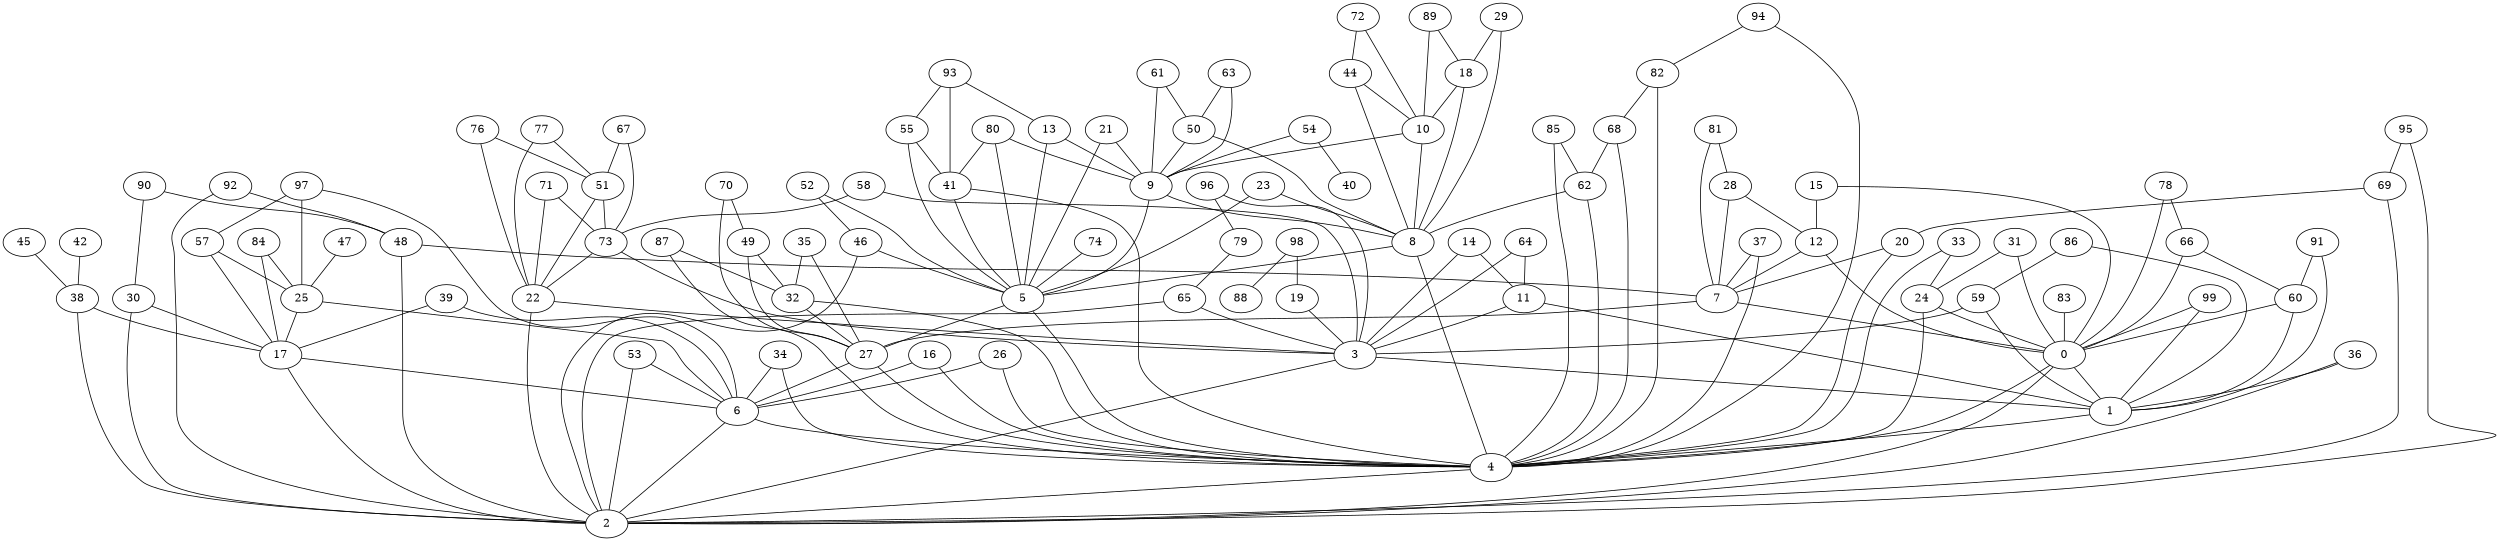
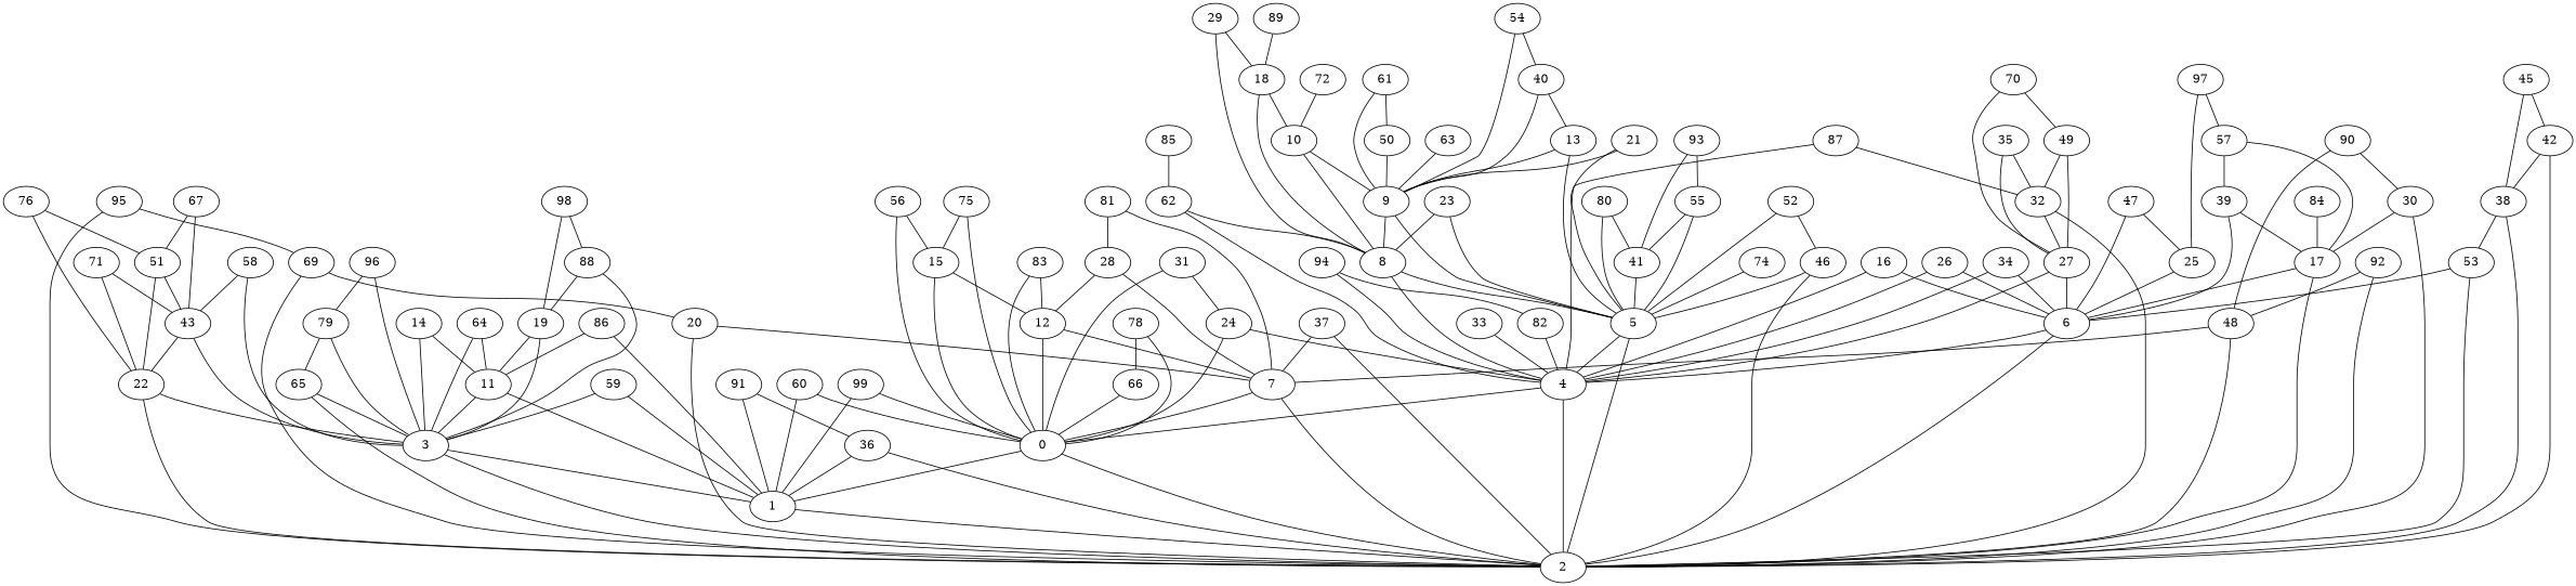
  graph {
    0
    1
    2
    3
    4
    5
    6
    7
    8
    9
    10
    11
    12
    13
    14
    15
    16
    17
    18
    19
    20
    21
    22
    23
    24
    25
    26
    27
    28
    29
    30
    31
    32
    33
    34
    35
    36
    37
    38
    39
    40
    41
    42
-   43 [label=73]
-   44
+   43
    45
    46
    47
    48
    49
    50
    51
    52
    53
    54
    55
+   56
    57
    58
    59
    60
    61
    62
    63
    64
    65
    66
    67
-   68
    69
    70
    71
    72
    74
+   75
    76
-   77
    78
    79
    80
    81
    82
    83
    84
    85
    86
    87
    88
    89
    90
    91
    92
    93
    94
    95
    96
    97
    98
    99
    0 -- 1
    0 -- 2
-   1 -- 4
+   1 -- 2
    3 -- 1
    3 -- 2
    4 -- 0
    4 -- 2
-   5 -- 27
+   5 -- 2
    5 -- 4
    6 -- 2
    6 -- 4
    7 -- 0
-   7 -- 27
+   7 -- 2
    8 -- 4
    8 -- 5
    9 -- 5
    9 -- 8
    10 -- 8
    10 -- 9
    11 -- 1
    11 -- 3
    12 -- 0
    12 -- 7
    13 -- 5
    13 -- 9
    14 -- 3
    14 -- 11
    15 -- 0
    15 -- 12
    16 -- 4
    16 -- 6
    17 -- 2
    17 -- 6
    18 -- 8
    18 -- 10
    19 -- 3
-   20 -- 4
+   19 -- 11
+   20 -- 2
    20 -- 7
    21 -- 5
    21 -- 9
    22 -- 2
    22 -- 3
    23 -- 5
    23 -- 8
    24 -- 0
    24 -- 4
    25 -- 6
-   25 -- 17
    26 -- 4
    26 -- 6
    27 -- 4
    27 -- 6
    28 -- 7
    28 -- 12
    29 -- 8
    29 -- 18
    30 -- 2
    30 -- 17
    31 -- 0
    31 -- 24
-   32 -- 4
+   32 -- 2
    32 -- 27
    33 -- 4
-   33 -- 24
    34 -- 4
    34 -- 6
    35 -- 27
    35 -- 32
    36 -- 1
    36 -- 2
-   37 -- 4
+   37 -- 2
    37 -- 7
    38 -- 2
-   38 -- 17
+   38 -- 53
    39 -- 6
    39 -- 17
-   80 -- 9
-   93 -- 13
-   41 -- 4
+   40 -- 9
+   40 -- 13
    41 -- 5
+   42 -- 2
    42 -- 38
    43 -- 3
    43 -- 22
-   44 -- 8
-   44 -- 10
    45 -- 38
+   45 -- 42
    46 -- 2
    46 -- 5
-   97 -- 6
+   47 -- 6
    47 -- 25
    48 -- 2
    48 -- 7
    49 -- 27
    49 -- 32
-   50 -- 8
    50 -- 9
    51 -- 22
    51 -- 43
    52 -- 5
    52 -- 46
    53 -- 2
    53 -- 6
    54 -- 9
    54 -- 40
    55 -- 5
    55 -- 41
+   56 -- 0
+   56 -- 15
    57 -- 17
-   57 -- 25
+   57 -- 39
    58 -- 3
    58 -- 43
    59 -- 1
    59 -- 3
    60 -- 0
    60 -- 1
    61 -- 9
    61 -- 50
    62 -- 4
    62 -- 8
    63 -- 9
-   63 -- 50
    64 -- 3
    64 -- 11
    65 -- 2
    65 -- 3
    66 -- 0
-   66 -- 60
    67 -- 43
    67 -- 51
-   68 -- 4
-   68 -- 62
    69 -- 2
    69 -- 20
    70 -- 27
    70 -- 49
    71 -- 22
    71 -- 43
    72 -- 10
-   72 -- 44
    74 -- 5
+   75 -- 0
+   75 -- 15
    76 -- 22
    76 -- 51
-   77 -- 22
-   77 -- 51
    78 -- 0
    78 -- 66
+   79 -- 3
    79 -- 65
    80 -- 5
    80 -- 41
    81 -- 7
    81 -- 28
    82 -- 4
-   82 -- 68
    83 -- 0
+   83 -- 12
    84 -- 17
-   84 -- 25
-   85 -- 4
    85 -- 62
    86 -- 1
-   86 -- 59
+   86 -- 11
    87 -- 4
    87 -- 32
-   89 -- 10
+   88 -- 3
+   88 -- 19
    89 -- 18
    90 -- 30
    90 -- 48
    91 -- 1
-   91 -- 60
+   91 -- 36
    92 -- 2
    92 -- 48
    93 -- 41
    93 -- 55
    94 -- 4
    94 -- 82
    95 -- 2
    95 -- 69
    96 -- 3
    96 -- 79
    97 -- 25
    97 -- 57
    98 -- 19
    98 -- 88
    99 -- 0
    99 -- 1
  }
